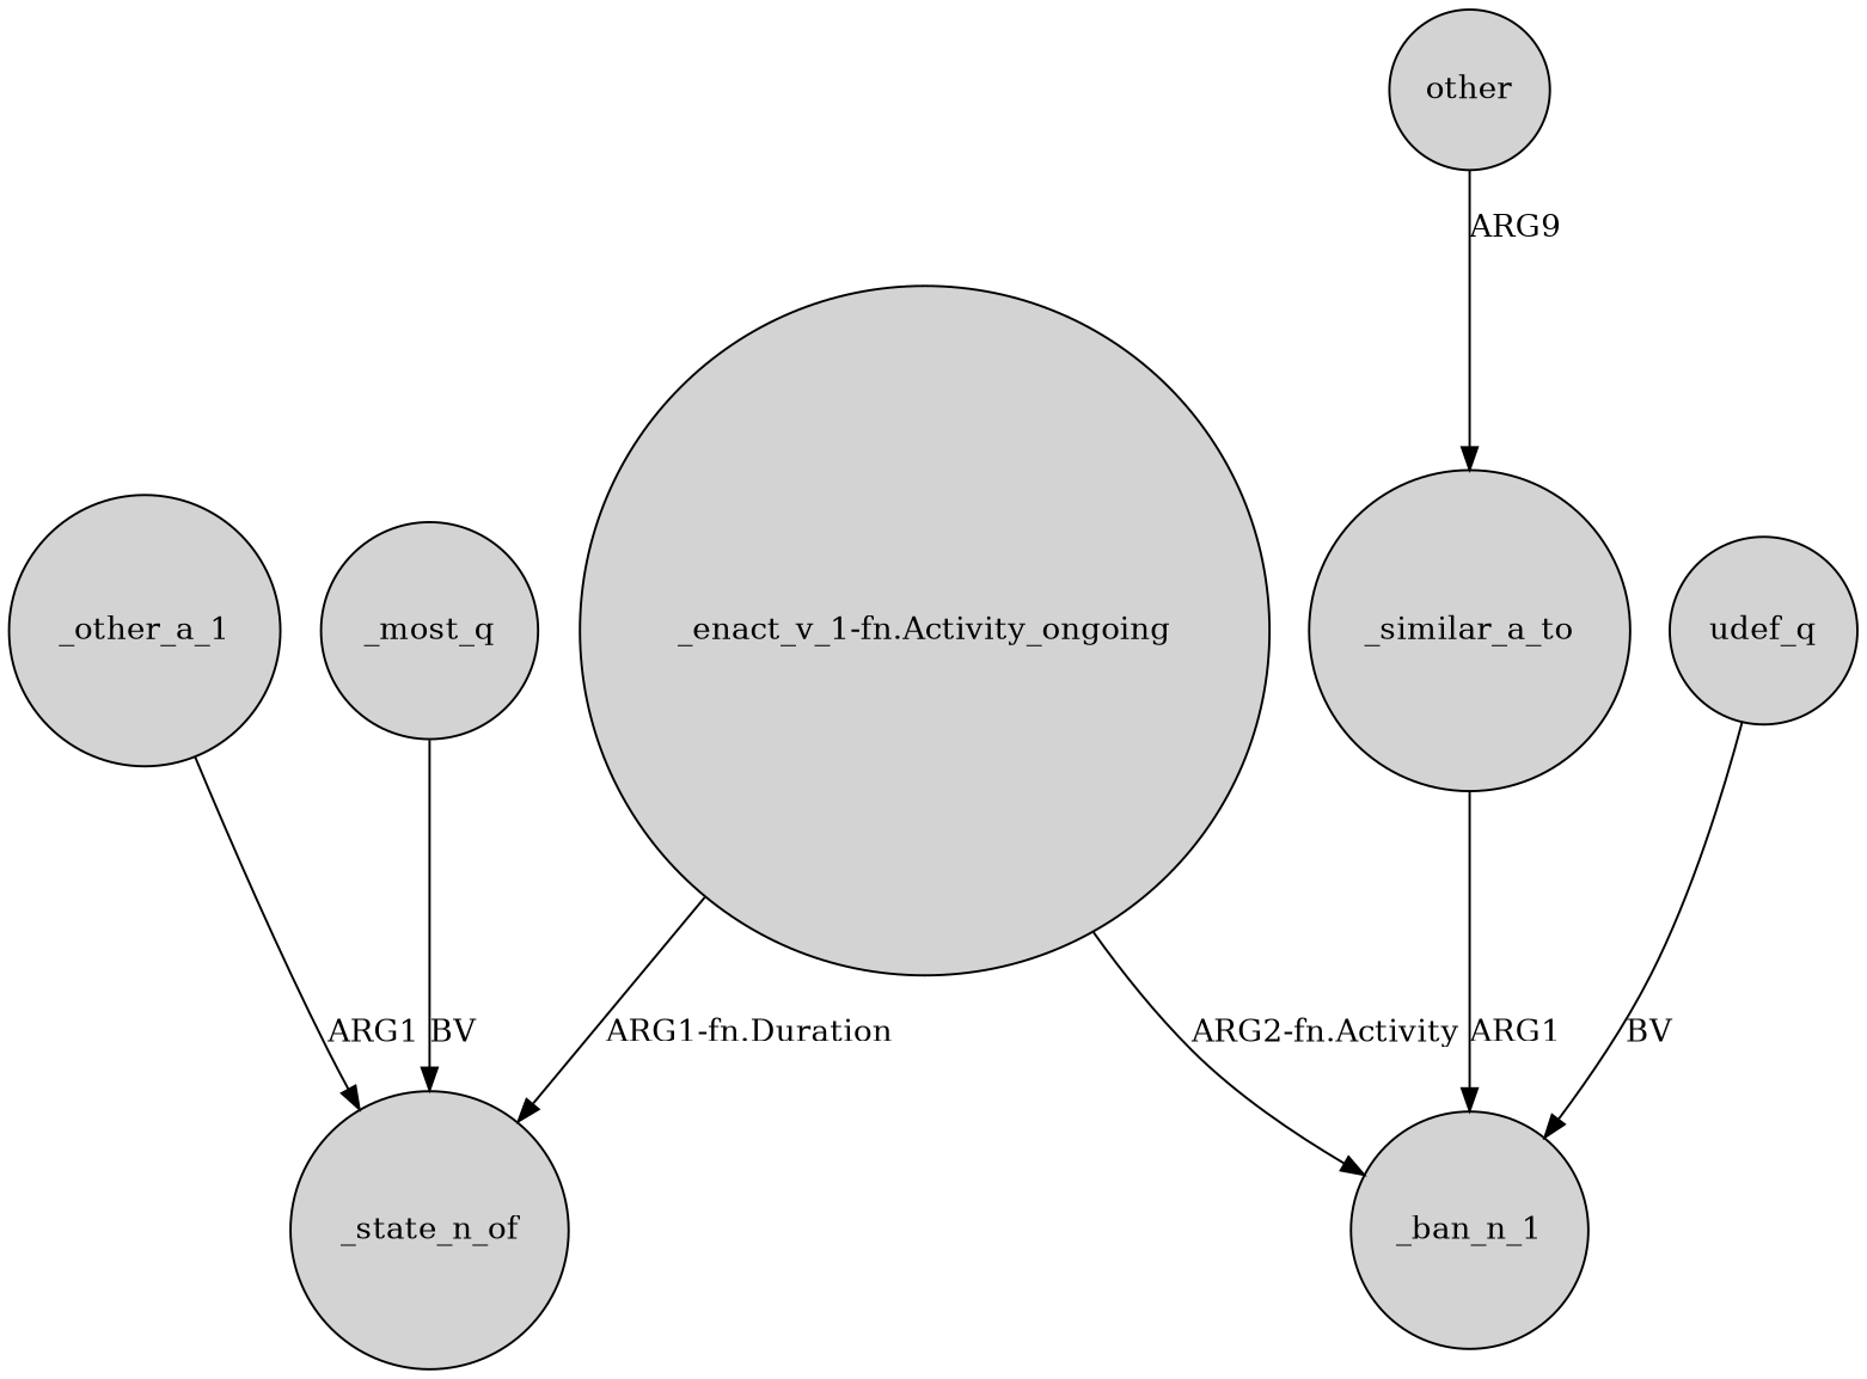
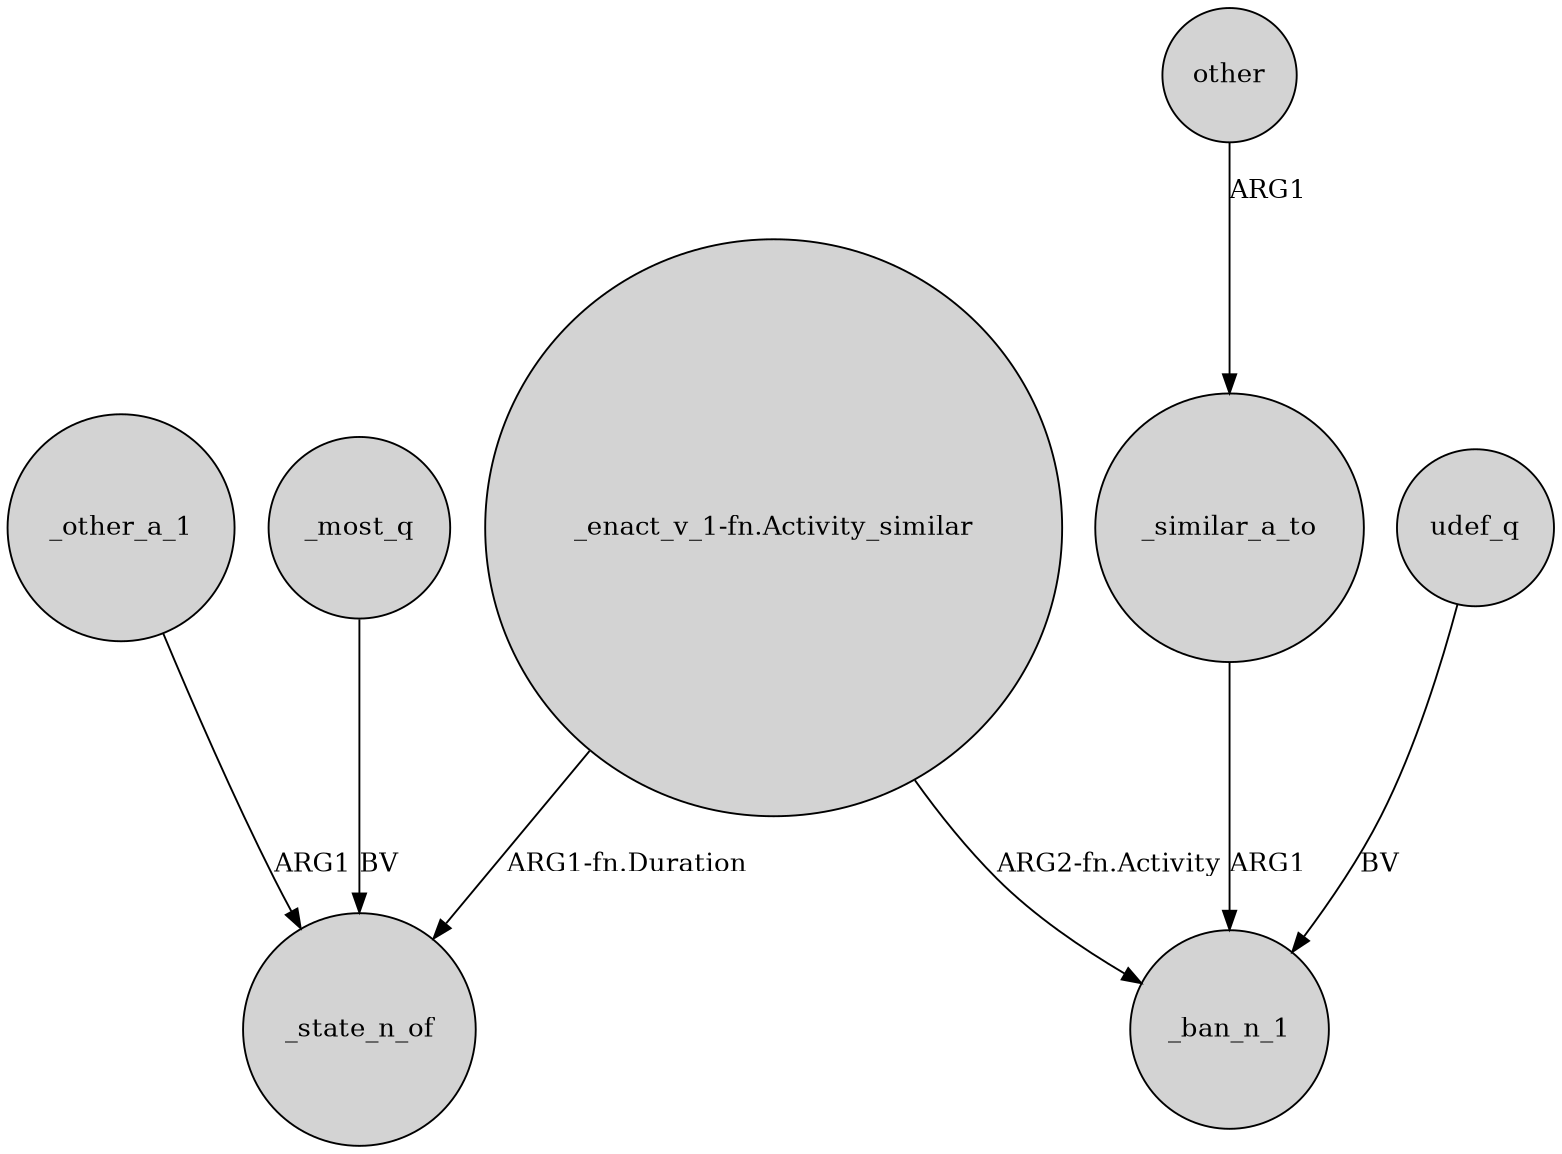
  digraph {
    node [shape=circle style=filled]
    _other_a_1
    _state_n_of
    _most_q
    _similar_a_to
    _ban_n_1
    n6 [label=other]
-   "_enact_v_1-fn.Activity_ongoing"
+   "_enact_v_1-fn.Activity_ongoing" [label="_enact_v_1-fn.Activity_similar"]
    udef_q
    _other_a_1 -> _state_n_of [label=ARG1]
    _most_q -> _state_n_of [label=BV]
    _similar_a_to -> _ban_n_1 [label=ARG1]
-   n6 -> _similar_a_to [label=ARG9]
+   n6 -> _similar_a_to [label=ARG1]
    "_enact_v_1-fn.Activity_ongoing" -> _state_n_of [label="ARG1-fn.Duration"]
    "_enact_v_1-fn.Activity_ongoing" -> _ban_n_1 [label="ARG2-fn.Activity"]
    udef_q -> _ban_n_1 [label=BV]
  }
